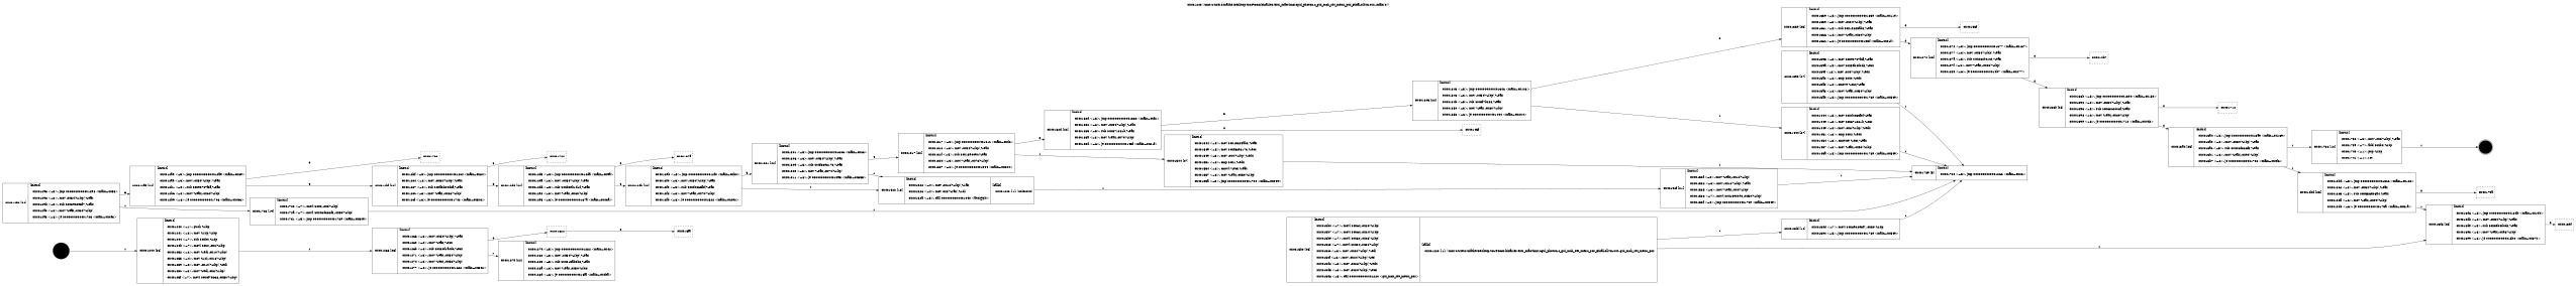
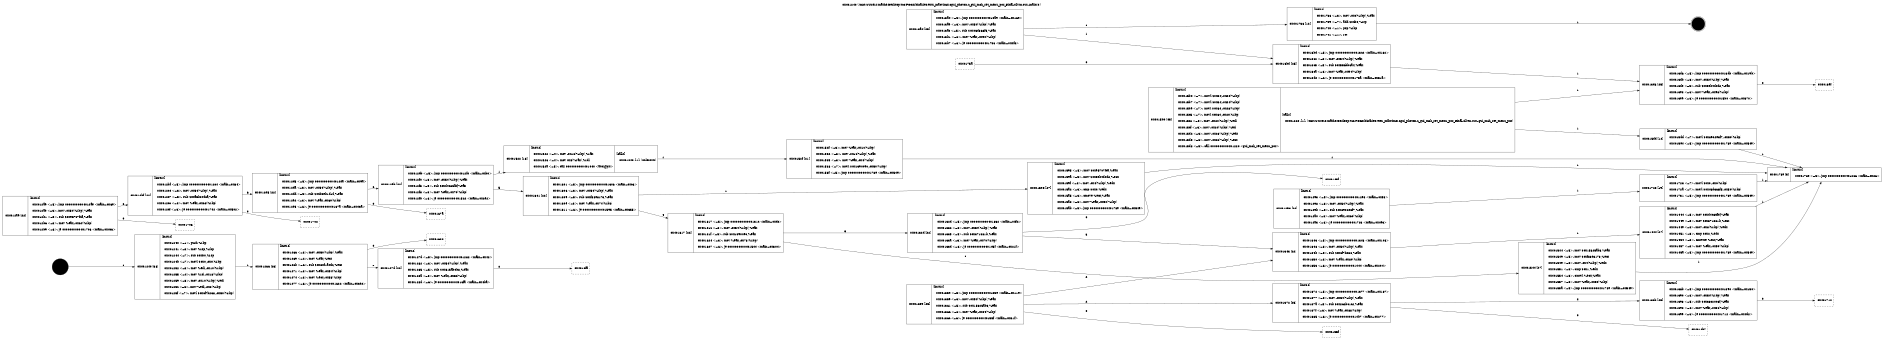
  digraph {
    label="0x401240 (/mnt/c/Users/mathe/Desktop/tcc/POCII/binaries/extr_macvimsrcgui_photon.c_gui_mch_set_menu_pos_Final-ollvm.out::main(0))"
    labelloc=t
    rankdir=LR
    node [shape=record]
    Entry [fillcolor=black height=0.3 shape=circle style=filled width=0.3]
    n2 [label="{\n     0x401240 [38]\l\n     | [instrs]\l\n     &nbsp;&nbsp;0x401240 \<+1\>: push %rbp\l\n     &nbsp;&nbsp;0x401241 \<+3\>: mov %rsp,%rbp\l\n     &nbsp;&nbsp;0x401244 \<+7\>: sub $0xb0,%rsp\l\n     &nbsp;&nbsp;0x40124b \<+7\>: movl $0x0,-0xc(%rbp)\l\n     &nbsp;&nbsp;0x401252 \<+3\>: mov %edi,-0x10(%rbp)\l\n     &nbsp;&nbsp;0x401255 \<+4\>: mov %rsi,-0x18(%rbp)\l\n     &nbsp;&nbsp;0x401259 \<+3\>: mov -0x10(%rbp),%edi\l\n     &nbsp;&nbsp;0x40125c \<+3\>: mov %edi,-0x8(%rbp)\l\n     &nbsp;&nbsp;0x40125f \<+7\>: movl $0xcf7b238,-0x50(%rbp)\l\n  }"]
    n3 [label="{\n     0x401266 [23]\l\n     | [instrs]\l\n     &nbsp;&nbsp;0x401266 \<+3\>: mov -0x50(%rbp),%eax\l\n     &nbsp;&nbsp;0x401269 \<+2\>: mov %eax,%ecx\l\n     &nbsp;&nbsp;0x40126b \<+6\>: sub $0x80f1a4dc,%ecx\l\n     &nbsp;&nbsp;0x401271 \<+3\>: mov %eax,-0x54(%rbp)\l\n     &nbsp;&nbsp;0x401274 \<+3\>: mov %ecx,-0x58(%rbp)\l\n     &nbsp;&nbsp;0x401277 \<+6\>: je 0000000000401622 \<main+0x3e2\>\l\n  }"]
    n4 [label="{\n     0x401622\l\n  }" style=dashed]
    n5 [label="{\n     0x40127d [22]\l\n     | [instrs]\l\n     &nbsp;&nbsp;0x40127d \<+5\>: jmp 0000000000401282 \<main+0x42\>\l\n     &nbsp;&nbsp;0x401282 \<+3\>: mov -0x54(%rbp),%eax\l\n     &nbsp;&nbsp;0x401285 \<+5\>: sub $0x815ab0b8,%eax\l\n     &nbsp;&nbsp;0x40128a \<+3\>: mov %eax,-0x5c(%rbp)\l\n     &nbsp;&nbsp;0x40128d \<+6\>: je 00000000004016fa \<main+0x4ba\>\l\n  }"]
    n6 [label="{\n     0x4016fa\l\n  }" style=dashed]
    n7 [label="{\n     0x401293 [22]\l\n     | [instrs]\l\n     &nbsp;&nbsp;0x401293 \<+5\>: jmp 0000000000401298 \<main+0x58\>\l\n     &nbsp;&nbsp;0x401298 \<+3\>: mov -0x54(%rbp),%eax\l\n     &nbsp;&nbsp;0x40129b \<+5\>: sub $0x8902e3f7,%eax\l\n     &nbsp;&nbsp;0x4012a0 \<+3\>: mov %eax,-0x60(%rbp)\l\n     &nbsp;&nbsp;0x4012a3 \<+6\>: je 0000000000401723 \<main+0x4e3\>\l\n  }"]
    n8 [label="{\n     0x401723 [19]\l\n     | [instrs]\l\n     &nbsp;&nbsp;0x401723 \<+7\>: movl $0x0,-0xc(%rbp)\l\n     &nbsp;&nbsp;0x40172a \<+7\>: movl $0x46d366f5,-0x50(%rbp)\l\n     &nbsp;&nbsp;0x401731 \<+5\>: jmp 000000000040178e \<main+0x54e\>\l\n  }"]
    n9 [label="{\n     0x4012a9 [22]\l\n     | [instrs]\l\n     &nbsp;&nbsp;0x4012a9 \<+5\>: jmp 00000000004012ae \<main+0x6e\>\l\n     &nbsp;&nbsp;0x4012ae \<+3\>: mov -0x54(%rbp),%eax\l\n     &nbsp;&nbsp;0x4012b1 \<+5\>: sub $0x957c7fca,%eax\l\n     &nbsp;&nbsp;0x4012b6 \<+3\>: mov %eax,-0x64(%rbp)\l\n     &nbsp;&nbsp;0x4012b9 \<+6\>: je 0000000000401706 \<main+0x4c6\>\l\n  }"]
    Exit [fillcolor=black height=0.3 peripheries=2 shape=circle style=filled width=0.3]
    n11 [label="{\n     0x40178e [5]\l\n     | [instrs]\l\n     &nbsp;&nbsp;0x40178e \<+5\>: jmp 0000000000401266 \<main+0x26\>\l\n  }"]
    n12 [label="{\n     0x401706\l\n  }" style=dashed]
    n13 [label="{\n     0x4012bf [22]\l\n     | [instrs]\l\n     &nbsp;&nbsp;0x4012bf \<+5\>: jmp 00000000004012c4 \<main+0x84\>\l\n     &nbsp;&nbsp;0x4012c4 \<+3\>: mov -0x54(%rbp),%eax\l\n     &nbsp;&nbsp;0x4012c7 \<+5\>: sub $0xa5b24dca,%eax\l\n     &nbsp;&nbsp;0x4012cc \<+3\>: mov %eax,-0x68(%rbp)\l\n     &nbsp;&nbsp;0x4012cf \<+6\>: je 0000000000401742 \<main+0x502\>\l\n  }"]
    n14 [label="{\n     0x4015dd [12]\l\n     | [instrs]\l\n     &nbsp;&nbsp;0x4015dd \<+7\>: movl $0x8902e3f7,-0x50(%rbp)\l\n     &nbsp;&nbsp;0x4015e4 \<+5\>: jmp 000000000040178e \<main+0x54e\>\l\n  }"]
    n15 [label="{\n     0x401742\l\n  }" style=dashed]
    n16 [label="{\n     0x4012d5 [22]\l\n     | [instrs]\l\n     &nbsp;&nbsp;0x4012d5 \<+5\>: jmp 00000000004012da \<main+0x9a\>\l\n     &nbsp;&nbsp;0x4012da \<+3\>: mov -0x54(%rbp),%eax\l\n     &nbsp;&nbsp;0x4012dd \<+5\>: sub $0xb6eb1d1d,%eax\l\n     &nbsp;&nbsp;0x4012e2 \<+3\>: mov %eax,-0x6c(%rbp)\l\n     &nbsp;&nbsp;0x4012e5 \<+6\>: je 000000000040167a \<main+0x43a\>\l\n  }"]
    n17 [label="{\n     0x4013ef\l\n  }" style=dashed]
    n18 [label="{\n     0x40167a\l\n  }" style=dashed]
    n19 [label="{\n     0x4012eb [22]\l\n     | [instrs]\l\n     &nbsp;&nbsp;0x4012eb \<+5\>: jmp 00000000004012f0 \<main+0xb0\>\l\n     &nbsp;&nbsp;0x4012f0 \<+3\>: mov -0x54(%rbp),%eax\l\n     &nbsp;&nbsp;0x4012f3 \<+5\>: sub $0xd4c6cfbf,%eax\l\n     &nbsp;&nbsp;0x4012f8 \<+3\>: mov %eax,-0x70(%rbp)\l\n     &nbsp;&nbsp;0x4012fb \<+6\>: je 0000000000401522 \<main+0x2e2\>\l\n  }"]
    n20 [label="{\n     0x4015b0 [45]\l\n     | [instrs]\l\n     &nbsp;&nbsp;0x4015b0 \<+7\>: movl $0x64,-0x20(%rbp)\l\n     &nbsp;&nbsp;0x4015b7 \<+7\>: movl $0x64,-0x24(%rbp)\l\n     &nbsp;&nbsp;0x4015be \<+7\>: movl $0x64,-0x28(%rbp)\l\n     &nbsp;&nbsp;0x4015c5 \<+7\>: movl $0x64,-0x2c(%rbp)\l\n     &nbsp;&nbsp;0x4015cc \<+3\>: mov -0x20(%rbp),%edi\l\n     &nbsp;&nbsp;0x4015cf \<+3\>: mov -0x24(%rbp),%esi\l\n     &nbsp;&nbsp;0x4015d2 \<+3\>: mov -0x28(%rbp),%edx\l\n     &nbsp;&nbsp;0x4015d5 \<+3\>: mov -0x2c(%rbp),%ecx\l\n     &nbsp;&nbsp;0x4015d8 \<+5\>: call 0000000000401220 \<gui_mch_set_menu_pos\>\l\n     | [calls]\l\n     &nbsp;&nbsp;0x401220 \{1\} (/mnt/c/Users/mathe/Desktop/tcc/POCII/binaries/extr_macvimsrcgui_photon.c_gui_mch_set_menu_pos_Final-ollvm.out::gui_mch_set_menu_pos)\l\n  }"]
    n21 [label="{\n     0x4013d6 [25]\l\n     | [instrs]\l\n     &nbsp;&nbsp;0x4013d6 \<+5\>: jmp 00000000004013db \<main+0x19b\>\l\n     &nbsp;&nbsp;0x4013db \<+3\>: mov -0x54(%rbp),%eax\l\n     &nbsp;&nbsp;0x4013de \<+5\>: sub $0x5eb4d0d2,%eax\l\n     &nbsp;&nbsp;0x4013e3 \<+6\>: mov %eax,-0x98(%rbp)\l\n     &nbsp;&nbsp;0x4013e9 \<+6\>: je 00000000004015b0 \<main+0x370\>\l\n  }"]
    n22 [label="{\n     0x401522 [13]\l\n     | [instrs]\l\n     &nbsp;&nbsp;0x401522 \<+4\>: mov -0x18(%rbp),%rax\l\n     &nbsp;&nbsp;0x401526 \<+4\>: mov 0x8(%rax),%rdi\l\n     &nbsp;&nbsp;0x40152a \<+5\>: call 0000000000401040 \<atoi@plt\>\l\n     | [calls]\l\n     &nbsp;&nbsp;0x401040 \{1\} (unknown)\l\n  }"]
    n23 [label="{\n     0x401301 [22]\l\n     | [instrs]\l\n     &nbsp;&nbsp;0x401301 \<+5\>: jmp 0000000000401306 \<main+0xc6\>\l\n     &nbsp;&nbsp;0x401306 \<+3\>: mov -0x54(%rbp),%eax\l\n     &nbsp;&nbsp;0x401309 \<+5\>: sub $0xf88e8173,%eax\l\n     &nbsp;&nbsp;0x40130e \<+3\>: mov %eax,-0x74(%rbp)\l\n     &nbsp;&nbsp;0x401311 \<+6\>: je 0000000000401595 \<main+0x355\>\l\n  }"]
    n24 [label="{\n     0x40152f [21]\l\n     | [instrs]\l\n     &nbsp;&nbsp;0x40152f \<+3\>: mov %eax,-0x1c(%rbp)\l\n     &nbsp;&nbsp;0x401532 \<+3\>: mov -0x1c(%rbp),%eax\l\n     &nbsp;&nbsp;0x401535 \<+3\>: mov %eax,-0x4(%rbp)\l\n     &nbsp;&nbsp;0x401538 \<+7\>: movl $0x139009c,-0x50(%rbp)\l\n     &nbsp;&nbsp;0x40153f \<+5\>: jmp 000000000040178e \<main+0x54e\>\l\n  }"]
    n25 [label="{\n     0x401595 [27]\l\n     | [instrs]\l\n     &nbsp;&nbsp;0x401595 \<+5\>: mov $0x957c7fca,%eax\l\n     &nbsp;&nbsp;0x40159a \<+5\>: mov $0x5eb4d0d2,%ecx\l\n     &nbsp;&nbsp;0x40159f \<+3\>: mov -0x4(%rbp),%edx\l\n     &nbsp;&nbsp;0x4015a2 \<+3\>: cmp $0x0,%edx\l\n     &nbsp;&nbsp;0x4015a5 \<+3\>: cmove %ecx,%eax\l\n     &nbsp;&nbsp;0x4015a8 \<+3\>: mov %eax,-0x50(%rbp)\l\n     &nbsp;&nbsp;0x4015ab \<+5\>: jmp 000000000040178e \<main+0x54e\>\l\n  }"]
    n26 [label="{\n     0x401317 [22]\l\n     | [instrs]\l\n     &nbsp;&nbsp;0x401317 \<+5\>: jmp 000000000040131c \<main+0xdc\>\l\n     &nbsp;&nbsp;0x40131c \<+3\>: mov -0x54(%rbp),%eax\l\n     &nbsp;&nbsp;0x40131f \<+5\>: sub $0x139009c,%eax\l\n     &nbsp;&nbsp;0x401324 \<+3\>: mov %eax,-0x78(%rbp)\l\n     &nbsp;&nbsp;0x401327 \<+6\>: je 0000000000401544 \<main+0x304\>\l\n  }"]
    n27 [label="{\n     0x40175a\l\n  }" style=dashed]
    n28 [label="{\n     0x401544 [27]\l\n     | [instrs]\l\n     &nbsp;&nbsp;0x401544 \<+5\>: mov $0x15825ab8,%eax\l\n     &nbsp;&nbsp;0x401549 \<+5\>: mov $0xf88e8173,%ecx\l\n     &nbsp;&nbsp;0x40154e \<+3\>: mov -0x4(%rbp),%edx\l\n     &nbsp;&nbsp;0x401551 \<+3\>: cmp $0x1,%edx\l\n     &nbsp;&nbsp;0x401554 \<+3\>: cmovl %ecx,%eax\l\n     &nbsp;&nbsp;0x401557 \<+3\>: mov %eax,-0x50(%rbp)\l\n     &nbsp;&nbsp;0x40155a \<+5\>: jmp 000000000040178e \<main+0x54e\>\l\n  }"]
    n29 [label="{\n     0x40132d [22]\l\n     | [instrs]\l\n     &nbsp;&nbsp;0x40132d \<+5\>: jmp 0000000000401332 \<main+0xf2\>\l\n     &nbsp;&nbsp;0x401332 \<+3\>: mov -0x54(%rbp),%eax\l\n     &nbsp;&nbsp;0x401335 \<+5\>: sub $0x371381b,%eax\l\n     &nbsp;&nbsp;0x40133a \<+3\>: mov %eax,-0x7c(%rbp)\l\n     &nbsp;&nbsp;0x40133d \<+6\>: je 000000000040145f \<main+0x21f\>\l\n  }"]
    n30 [label="{\n     0x4013bd [25]\l\n     | [instrs]\l\n     &nbsp;&nbsp;0x4013bd \<+5\>: jmp 00000000004013c2 \<main+0x182\>\l\n     &nbsp;&nbsp;0x4013c2 \<+3\>: mov -0x54(%rbp),%eax\l\n     &nbsp;&nbsp;0x4013c5 \<+5\>: sub $0x556bb6a4,%eax\l\n     &nbsp;&nbsp;0x4013ca \<+6\>: mov %eax,-0x94(%rbp)\l\n     &nbsp;&nbsp;0x4013d0 \<+6\>: je 000000000040175a \<main+0x51a\>\l\n  }"]
    n31 [label="{\n     0x40145f\l\n  }" style=dashed]
    n32 [label="{\n     0x401343 [22]\l\n     | [instrs]\l\n     &nbsp;&nbsp;0x401343 \<+5\>: jmp 0000000000401348 \<main+0x108\>\l\n     &nbsp;&nbsp;0x401348 \<+3\>: mov -0x54(%rbp),%eax\l\n     &nbsp;&nbsp;0x40134b \<+5\>: sub $0xcf7b238,%eax\l\n     &nbsp;&nbsp;0x401350 \<+3\>: mov %eax,-0x80(%rbp)\l\n     &nbsp;&nbsp;0x401353 \<+6\>: je 0000000000401444 \<main+0x204\>\l\n  }"]
    n33 [label="{\n     0x401736 [12]\l\n     | [instrs]\l\n     &nbsp;&nbsp;0x401736 \<+3\>: mov -0xc(%rbp),%eax\l\n     &nbsp;&nbsp;0x401739 \<+7\>: add $0xb0,%rsp\l\n     &nbsp;&nbsp;0x401740 \<+1\>: pop %rbp\l\n     &nbsp;&nbsp;0x401741 \<+1\>: ret\l\n  }"]
    n34 [label="{\n     0x401444 [27]\l\n     | [instrs]\l\n     &nbsp;&nbsp;0x401444 \<+5\>: mov $0xd4c6cfbf,%eax\l\n     &nbsp;&nbsp;0x401449 \<+5\>: mov $0x371381b,%ecx\l\n     &nbsp;&nbsp;0x40144e \<+3\>: mov -0x8(%rbp),%edx\l\n     &nbsp;&nbsp;0x401451 \<+3\>: cmp $0x2,%edx\l\n     &nbsp;&nbsp;0x401454 \<+3\>: cmovne %ecx,%eax\l\n     &nbsp;&nbsp;0x401457 \<+3\>: mov %eax,-0x50(%rbp)\l\n     &nbsp;&nbsp;0x40145a \<+5\>: jmp 000000000040178e \<main+0x54e\>\l\n  }"]
    n35 [label="{\n     0x401359 [25]\l\n     | [instrs]\l\n     &nbsp;&nbsp;0x401359 \<+5\>: jmp 000000000040135e \<main+0x11e\>\l\n     &nbsp;&nbsp;0x40135e \<+3\>: mov -0x54(%rbp),%eax\l\n     &nbsp;&nbsp;0x401361 \<+5\>: sub $0x15825ab8,%eax\l\n     &nbsp;&nbsp;0x401366 \<+6\>: mov %eax,-0x84(%rbp)\l\n     &nbsp;&nbsp;0x40136c \<+6\>: je 000000000040155f \<main+0x31f\>\l\n  }"]
    n36 [label="{\n     0x4013a4 [25]\l\n     | [instrs]\l\n     &nbsp;&nbsp;0x4013a4 \<+5\>: jmp 00000000004013a9 \<main+0x169\>\l\n     &nbsp;&nbsp;0x4013a9 \<+3\>: mov -0x54(%rbp),%eax\l\n     &nbsp;&nbsp;0x4013ac \<+5\>: sub $0x46d366f5,%eax\l\n     &nbsp;&nbsp;0x4013b1 \<+6\>: mov %eax,-0x90(%rbp)\l\n     &nbsp;&nbsp;0x4013b7 \<+6\>: je 0000000000401736 \<main+0x4f6\>\l\n  }"]
    n37 [label="{\n     0x40155f\l\n  }" style=dashed]
    n38 [label="{\n     0x401372 [25]\l\n     | [instrs]\l\n     &nbsp;&nbsp;0x401372 \<+5\>: jmp 0000000000401377 \<main+0x137\>\l\n     &nbsp;&nbsp;0x401377 \<+3\>: mov -0x54(%rbp),%eax\l\n     &nbsp;&nbsp;0x40137a \<+5\>: sub $0x262bc1c2,%eax\l\n     &nbsp;&nbsp;0x40137f \<+6\>: mov %eax,-0x88(%rbp)\l\n     &nbsp;&nbsp;0x401385 \<+6\>: je 00000000004014b7 \<main+0x277\>\l\n  }"]
    n39 [label="{\n     0x401712\l\n  }" style=dashed]
    n40 [label="{\n     0x40138b [25]\l\n     | [instrs]\l\n     &nbsp;&nbsp;0x40138b \<+5\>: jmp 0000000000401390 \<main+0x150\>\l\n     &nbsp;&nbsp;0x401390 \<+3\>: mov -0x54(%rbp),%eax\l\n     &nbsp;&nbsp;0x401393 \<+5\>: sub $0x33c2008f,%eax\l\n     &nbsp;&nbsp;0x401398 \<+6\>: mov %eax,-0x8c(%rbp)\l\n     &nbsp;&nbsp;0x40139e \<+6\>: je 0000000000401712 \<main+0x4d2\>\l\n  }"]
    n41 [label="{\n     0x4014b7\l\n  }" style=dashed]
    Entry -> n2 [label=" 1"]
    n2 -> n3 [label=" 1"]
    n3 -> n4 [label=" 0"]
    n3 -> n5 [label=" 7"]
-   n4 -> n6 [label=" 0"]
+   n5 -> n6 [label=" 0"]
    n7 -> n8 [label=" 1"]
-   n7 -> n9 [label=" 6"]
    n8 -> n11 [label=" 1"]
    n9 -> n12 [label=" 0"]
    n9 -> n13 [label=" 6"]
    n13 -> n15 [label=" 0"]
    n13 -> n16 [label=" 6"]
    n14 -> n11 [label=" 1"]
    n16 -> n18 [label=" 0"]
    n16 -> n19 [label=" 6"]
    n19 -> n22 [label=" 1"]
    n19 -> n23 [label=" 5"]
    n20 -> n14 [label=" 1"]
    n20 -> n21 [label=" 1"]
    n21 -> n17 [label=" 0"]
    n22 -> n24 [label=" 1"]
-   n23 -> n22 [label=" 1"]
+   n23 -> n25 [label=" 1"]
    n23 -> n26 [label=" 4"]
    n24 -> n11 [label=" 1"]
    n25 -> n11 [label=" 1"]
    n26 -> n28 [label=" 1"]
    n26 -> n29 [label=" 3"]
    n28 -> n11 [label=" 1"]
    n29 -> n31 [label=" 0"]
    n29 -> n32 [label=" 3"]
    n30 -> n21 [label=" 1"]
-   n30 -> n27 [label=" 0"]
+   n27 -> n30 [label=" 0"]
    n32 -> n34 [label=" 1"]
-   n32 -> n35 [label=" 2"]
+   n35 -> n32 [label=" 2"]
    n33 -> Exit [label=" 1"]
    n34 -> n11 [label=" 1"]
    n35 -> n37 [label=" 0"]
    n35 -> n38 [label=" 2"]
    n36 -> n30 [label=" 1"]
    n36 -> n33 [label=" 1"]
    n38 -> n40 [label=" 2"]
    n38 -> n41 [label=" 0"]
-   n40 -> n36 [label=" 2"]
    n40 -> n39 [label=" 0"]
  }
